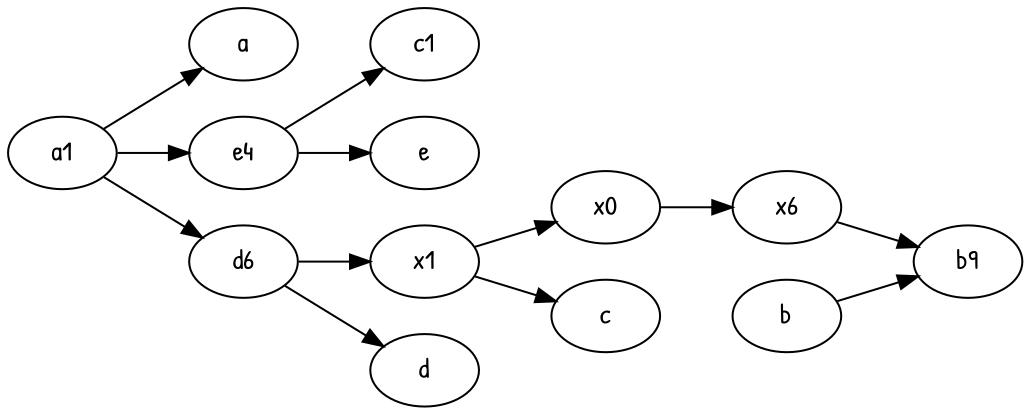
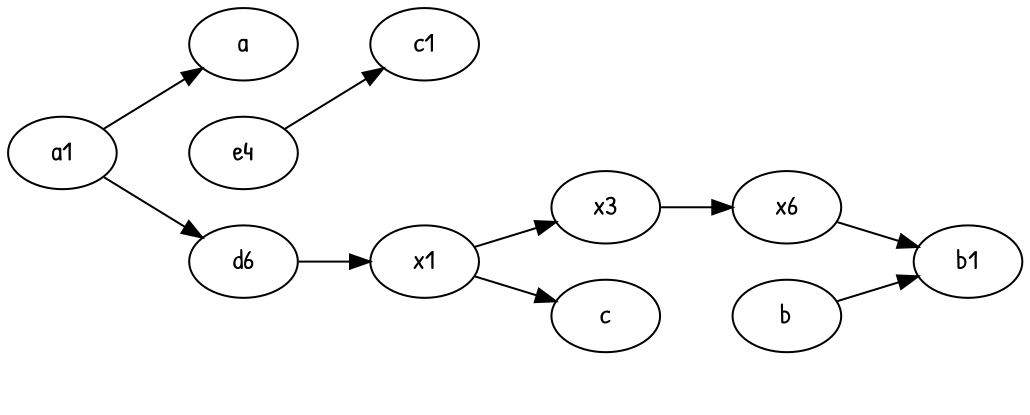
  digraph {
    fontname="Patrick Hand"
    rankdir=LR
    node [fontname="Patrick Hand"]
    edge [fontname="Patrick Hand"]
    a1
    a
    n3 [label=e4]
    n4 [label=d6]
    n5 [label=x6]
-   x0
-   b1 [label=b9]
+   x0 [label=x3]
+   b1
    b
    c1
-   e
    x1
-   d
    c
    a1 -> a
-   a1 -> n3
    a1 -> n4
    n3 -> c1
-   n3 -> e
    n4 -> x1
-   n4 -> d
    n5 -> b1
    x0 -> n5
    b -> b1
    x1 -> x0
    x1 -> c
  }
